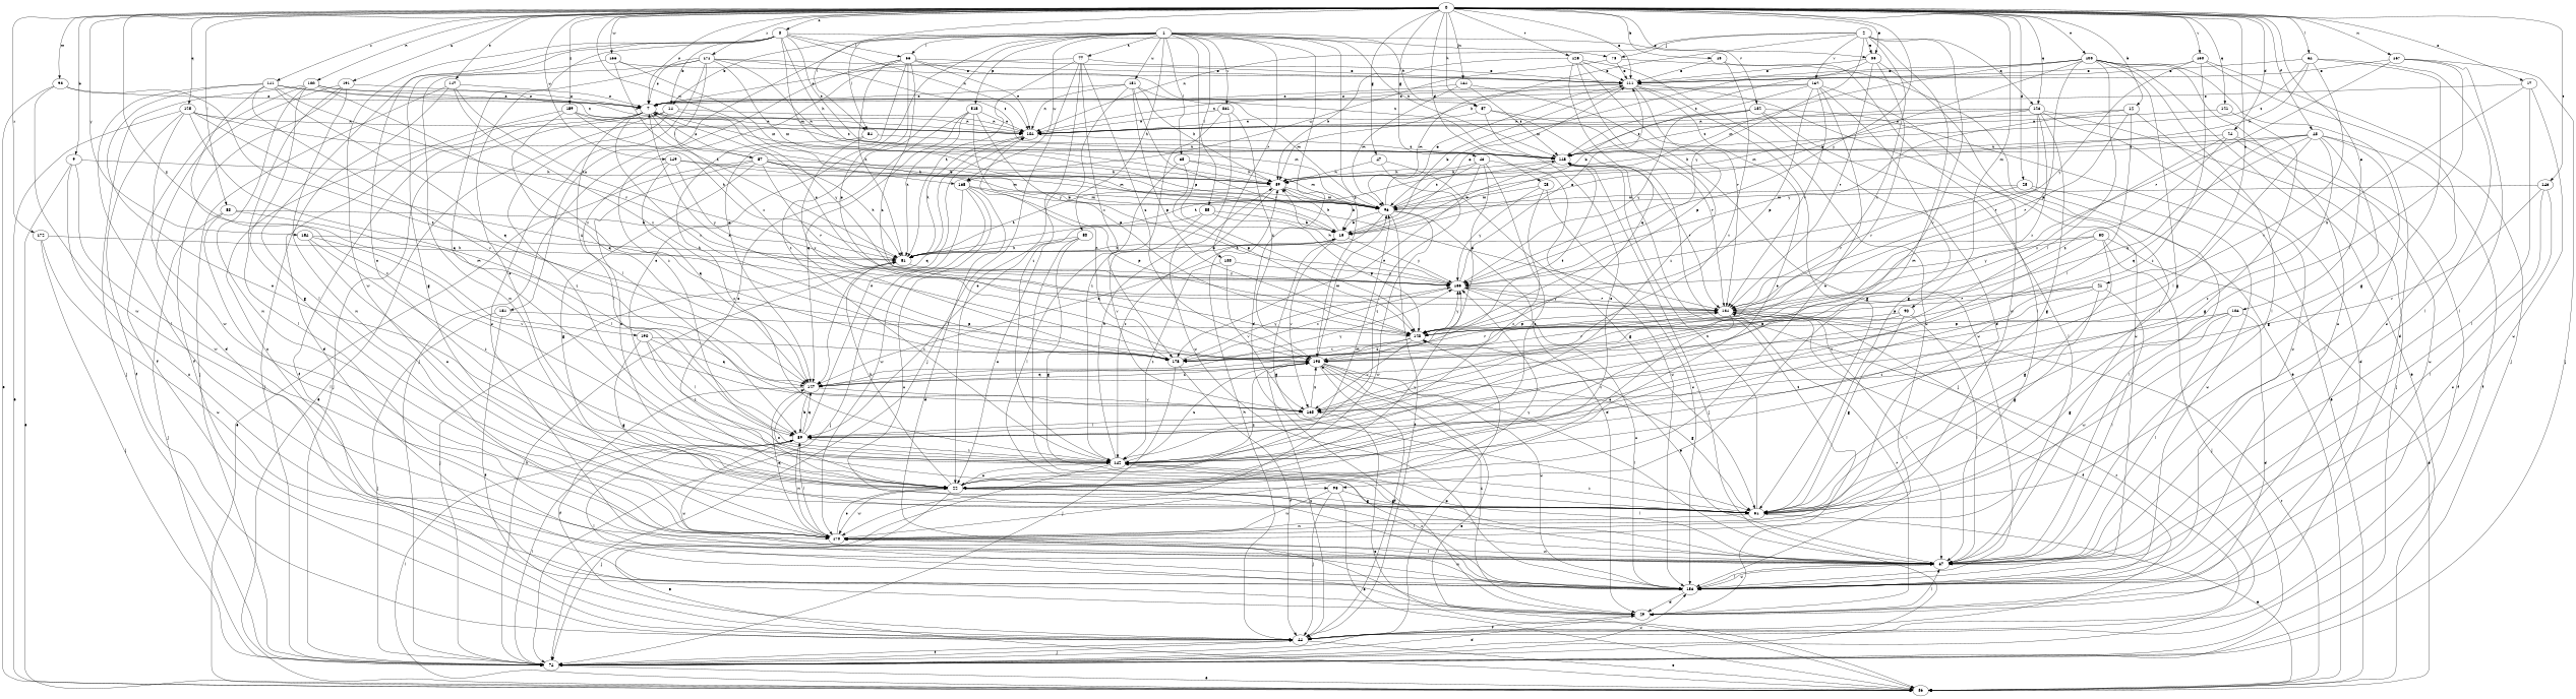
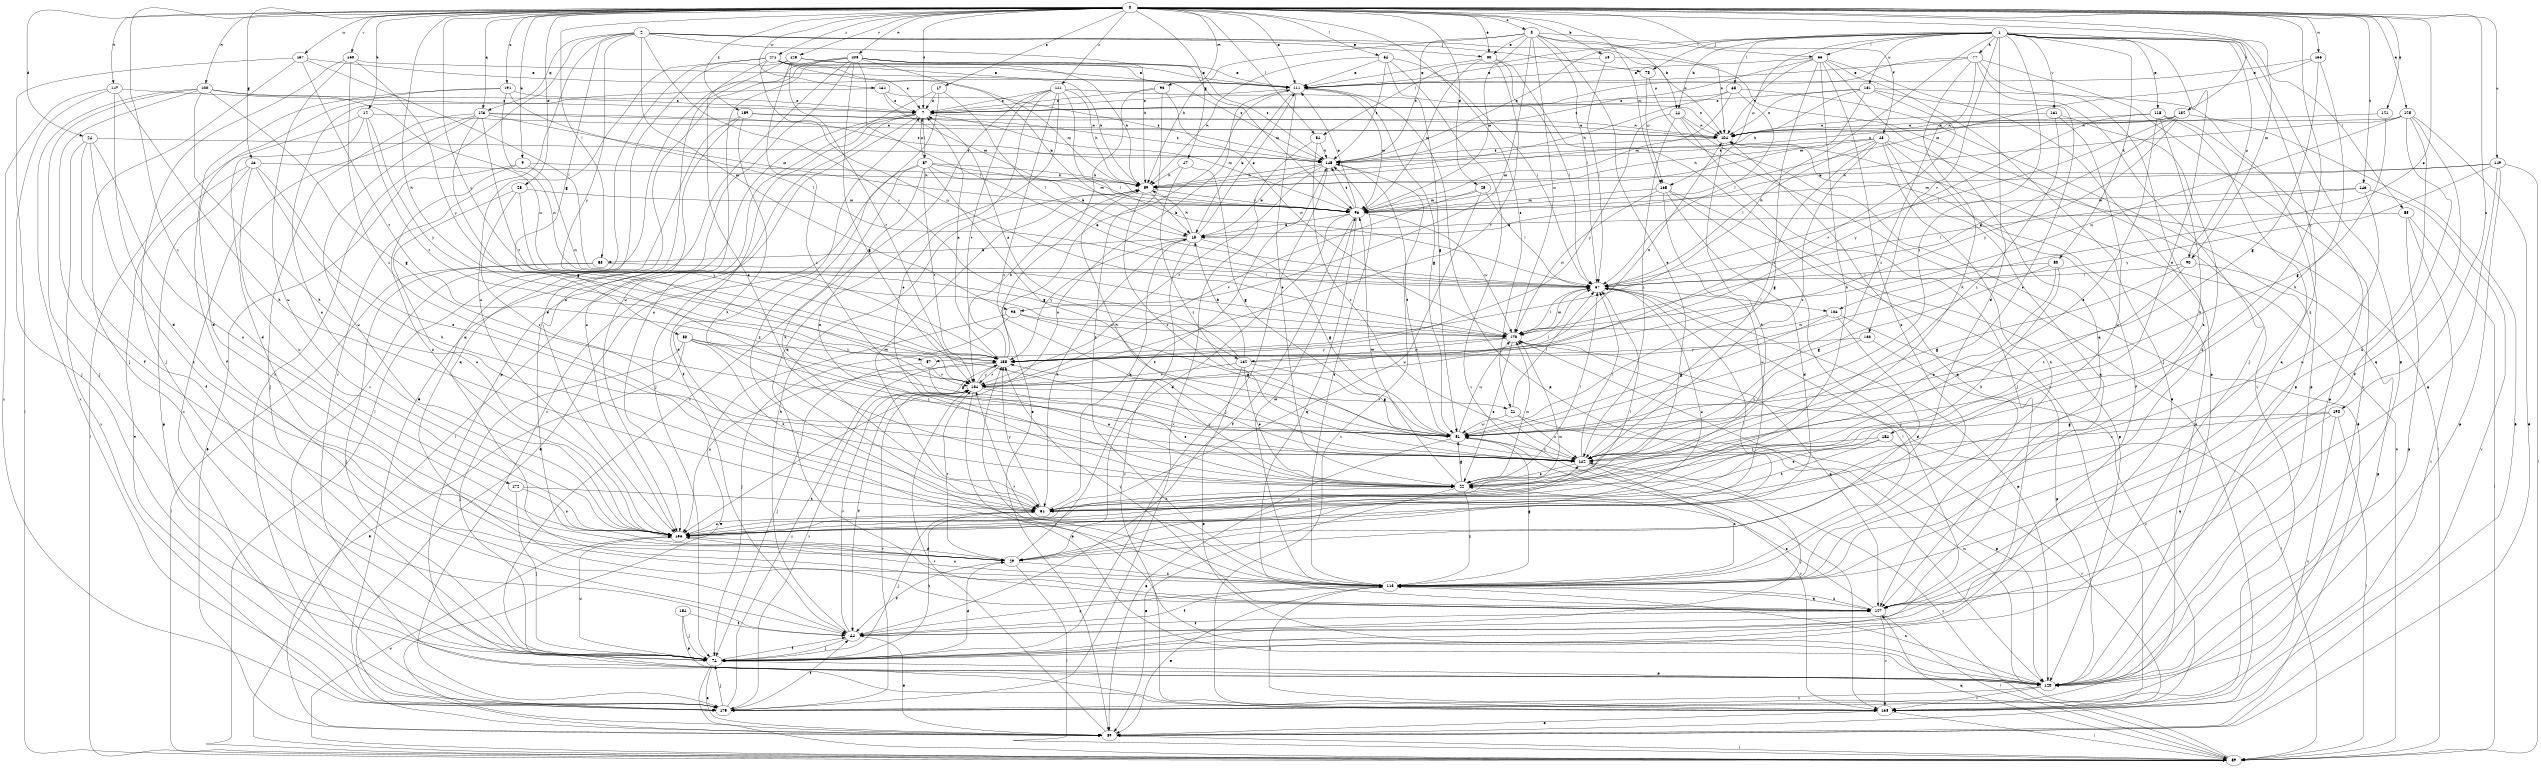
  strict digraph {
    fontname=Lato
    node [fontname=Lato]
    edge [fontname=Lato]
    0
    3
    7
    9
    12
    13
    17
    21
    24
    25
    28
-   35
+   35 [label=30]
    43
    46
    47
    57
    64
    83
    84
    90
    93
    100
    103
    106
    111
    121
    125
    126
    128
    132
    141
    146
    147
    149
    160
    164
    166
    167
    168
-   171
+   171 [label=271]
    172
    184
    185
    189
    190
    191
    14
    22
    66
    148
    59
    95
    104
    67
    96
    170
    178
    44
    74
    87
    89
-   36
+   36 [label=39]
    156
    29
    134
    163
-   193
+   193 [label=113]
    120
    142
    51
    127
    81
    15
    1
    65
    73
    77
    80
    85
-   118 [label=518]
+   118
    133
    151
    154
-   161 [label=361]
+   161
    2
    50
    162
    0 -> 3 [label=a]
    0 -> 7 [label=a]
    0 -> 9 [label=b]
    0 -> 12 [label=b]
    0 -> 13 [label=b]
    0 -> 17 [label=c]
    0 -> 21 [label=c]
    0 -> 24 [label=d]
    0 -> 25 [label=d]
    0 -> 28 [label=d]
    0 -> 35 [label=e]
    0 -> 43 [label=f]
    0 -> 46 [label=g]
    0 -> 47 [label=g]
    0 -> 57 [label=h]
    0 -> 64 [label=i]
    0 -> 83 [label=l]
    0 -> 84 [label=l]
    0 -> 90 [label=m]
    0 -> 93 [label=m]
    0 -> 100 [label=n]
    0 -> 103 [label=n]
    0 -> 106 [label=o]
    0 -> 111 [label=o]
    0 -> 121 [label=q]
    0 -> 125 [label=q]
    0 -> 126 [label=q]
    0 -> 128 [label=r]
    0 -> 132 [label=r]
    0 -> 141 [label=s]
    0 -> 146 [label=t]
    0 -> 147 [label=t]
    0 -> 149 [label=u]
    0 -> 160 [label=v]
    0 -> 164 [label=w]
    0 -> 166 [label=w]
    0 -> 167 [label=w]
    0 -> 168 [label=w]
    0 -> 171 [label=x]
    0 -> 172 [label=x]
    0 -> 184 [label=y]
    0 -> 185 [label=y]
    0 -> 189 [label=z]
    0 -> 190 [label=z]
    0 -> 191 [label=z]
    3 -> 35 [label=e]
    3 -> 14 [label=b]
    3 -> 22 [label=c]
    3 -> 66 [label=i]
    3 -> 148 [label=t]
    3 -> 59 [label=h]
    3 -> 95 [label=m]
    3 -> 104 [label=n]
    3 -> 67 [label=i]
    3 -> 96 [label=m]
    3 -> 170 [label=w]
    7 -> 104 [label=n]
    7 -> 96 [label=m]
    7 -> 178 [label=x]
    7 -> 44 [label=f]
    7 -> 74 [label=j]
    7 -> 87 [label=l]
    7 -> 89 [label=l]
    9 -> 59 [label=h]
    9 -> 170 [label=w]
    9 -> 36 [label=e]
    9 -> 156 [label=u]
    12 -> 185 [label=y]
    12 -> 104 [label=n]
    12 -> 89 [label=l]
    12 -> 29 [label=d]
    12 -> 134 [label=r]
    13 -> 111 [label=o]
    13 -> 67 [label=i]
    13 -> 163 [label=v]
    17 -> 7 [label=a]
    17 -> 67 [label=i]
    17 -> 156 [label=u]
    17 -> 193 [label=z]
    21 -> 67 [label=i]
-   21 -> 134 [label=r]
+   134 -> 21 [label=r]
    21 -> 120 [label=p]
    21 -> 142 [label=s]
-   21 -> 51 [label=g]
+   21 -> 51 [label=w]
    24 -> 148 [label=t]
    24 -> 178 [label=x]
    24 -> 44 [label=f]
    24 -> 156 [label=u]
    24 -> 193 [label=z]
    25 -> 67 [label=i]
    25 -> 96 [label=m]
    25 -> 156 [label=u]
    25 -> 134 [label=r]
    28 -> 185 [label=y]
    28 -> 96 [label=m]
    28 -> 156 [label=u]
    28 -> 142 [label=s]
    35 -> 111 [label=o]
    35 -> 67 [label=i]
    35 -> 96 [label=m]
    35 -> 134 [label=r]
    35 -> 163 [label=v]
    43 -> 148 [label=t]
    43 -> 59 [label=h]
    43 -> 67 [label=i]
    43 -> 44 [label=f]
    43 -> 89 [label=l]
    43 -> 193 [label=z]
    43 -> 142 [label=s]
    43 -> 51 [label=g]
    43 -> 127 [label=q]
    46 -> 22 [label=c]
    46 -> 59 [label=h]
    46 -> 178 [label=n]
    46 -> 156 [label=u]
    46 -> 120 [label=p]
    46 -> 81 [label=k]
    47 -> 59 [label=h]
    47 -> 142 [label=s]
    47 -> 51 [label=g]
    57 -> 22 [label=c]
-   57 -> 104 [label=n]
    57 -> 74 [label=j]
    57 -> 134 [label=r]
    64 -> 111 [label=o]
    64 -> 148 [label=t]
    64 -> 59 [label=h]
    64 -> 67 [label=i]
    64 -> 163 [label=v]
    64 -> 51 [label=g]
    83 -> 67 [label=i]
    83 -> 74 [label=j]
    83 -> 89 [label=l]
-   83 -> 15 [label=b]
+   15 -> 83 [label=b]
    84 -> 148 [label=t]
    84 -> 178 [label=x]
    84 -> 142 [label=s]
    90 -> 67 [label=i]
    90 -> 120 [label=p]
    90 -> 142 [label=s]
    90 -> 51 [label=g]
    93 -> 7 [label=a]
    93 -> 170 [label=w]
    93 -> 36 [label=e]
    93 -> 193 [label=z]
    100 -> 7 [label=a]
    100 -> 170 [label=w]
    100 -> 178 [label=x]
    100 -> 44 [label=f]
    100 -> 74 [label=j]
    100 -> 51 [label=g]
-   100 -> 104 [label=k]
+   100 -> 81 [label=k]
    103 -> 111 [label=o]
    103 -> 148 [label=t]
    103 -> 67 [label=i]
    103 -> 96 [label=m]
    103 -> 89 [label=l]
    103 -> 36 [label=e]
    103 -> 156 [label=u]
    103 -> 29 [label=d]
    103 -> 120 [label=p]
    103 -> 51 [label=g]
    103 -> 15 [label=b]
-   106 -> 67 [label=i]
+   67 -> 106 [label=i]
    106 -> 170 [label=w]
    106 -> 29 [label=d]
    106 -> 120 [label=p]
    106 -> 51 [label=g]
    111 -> 7 [label=a]
    111 -> 22 [label=c]
    111 -> 96 [label=m]
    111 -> 156 [label=u]
    111 -> 120 [label=p]
    111 -> 51 [label=g]
    111 -> 15 [label=b]
    121 -> 104 [label=n]
    121 -> 51 [label=g]
    125 -> 104 [label=n]
    125 -> 170 [label=w]
    125 -> 44 [label=f]
    125 -> 36 [label=e]
    125 -> 193 [label=z]
    125 -> 127 [label=q]
    125 -> 15 [label=b]
    126 -> 148 [label=t]
    126 -> 104 [label=n]
    126 -> 96 [label=m]
    126 -> 178 [label=x]
    126 -> 74 [label=j]
    126 -> 156 [label=u]
    126 -> 134 [label=r]
    126 -> 51 [label=g]
    128 -> 111 [label=o]
    128 -> 59 [label=h]
    128 -> 156 [label=u]
    128 -> 134 [label=r]
    128 -> 142 [label=s]
    128 -> 127 [label=q]
    132 -> 185 [label=y]
    132 -> 148 [label=t]
    132 -> 104 [label=n]
    132 -> 67 [label=i]
    132 -> 170 [label=d]
    132 -> 36 [label=e]
    141 -> 7 [label=a]
    141 -> 22 [label=c]
+   141 -> 59 [label=h]
    141 -> 104 [label=n]
    141 -> 67 [label=i]
    141 -> 134 [label=r]
    141 -> 163 [label=v]
    141 -> 142 [label=s]
    141 -> 127 [label=q]
    146 -> 67 [label=i]
    146 -> 96 [label=m]
    146 -> 156 [label=u]
    146 -> 163 [label=v]
    147 -> 7 [label=a]
    147 -> 178 [label=x]
    147 -> 74 [label=j]
    147 -> 29 [label=d]
    147 -> 81 [label=k]
    149 -> 185 [label=y]
    149 -> 59 [label=h]
    149 -> 96 [label=m]
    149 -> 89 [label=l]
+   149 -> 120 [label=p]
    149 -> 127 [label=q]
    160 -> 111 [label=o]
    160 -> 185 [label=y]
    160 -> 74 [label=j]
    160 -> 156 [label=u]
    160 -> 142 [label=s]
    164 -> 7 [label=a]
    164 -> 148 [label=t]
    164 -> 96 [label=m]
    164 -> 156 [label=u]
    166 -> 111 [label=o]
    166 -> 96 [label=m]
    166 -> 51 [label=g]
    166 -> 81 [label=k]
    167 -> 111 [label=o]
    167 -> 67 [label=i]
    167 -> 74 [label=j]
    167 -> 89 [label=l]
    167 -> 134 [label=r]
    168 -> 96 [label=m]
    168 -> 170 [label=w]
    168 -> 74 [label=j]
    168 -> 156 [label=u]
    168 -> 29 [label=d]
    168 -> 120 [label=p]
    171 -> 7 [label=a]
    171 -> 111 [label=o]
    171 -> 22 [label=c]
    171 -> 148 [label=t]
    171 -> 59 [label=h]
    171 -> 96 [label=m]
    171 -> 170 [label=w]
    171 -> 178 [label=x]
    171 -> 156 [label=u]
    172 -> 74 [label=j]
    172 -> 156 [label=u]
    172 -> 81 [label=k]
    184 -> 22 [label=c]
    184 -> 163 [label=v]
    184 -> 142 [label=s]
    184 -> 81 [label=k]
    185 -> 7 [label=a]
    185 -> 111 [label=o]
    185 -> 59 [label=h]
    185 -> 178 [label=x]
    185 -> 156 [label=u]
    185 -> 134 [label=r]
    189 -> 148 [label=t]
    189 -> 104 [label=n]
    189 -> 156 [label=u]
    189 -> 127 [label=q]
    189 -> 81 [label=k]
    190 -> 178 [label=x]
    190 -> 89 [label=l]
    190 -> 142 [label=s]
    190 -> 51 [label=g]
    190 -> 127 [label=q]
    191 -> 7 [label=a]
    191 -> 67 [label=i]
    191 -> 170 [label=w]
    191 -> 44 [label=f]
    191 -> 29 [label=d]
    14 -> 185 [label=y]
    14 -> 104 [label=n]
    14 -> 74 [label=j]
    14 -> 36 [label=e]
    14 -> 142 [label=s]
    22 -> 185 [label=y]
    22 -> 67 [label=i]
    22 -> 96 [label=m]
    22 -> 170 [label=w]
    22 -> 36 [label=e]
    22 -> 193 [label=z]
    22 -> 51 [label=g]
    22 -> 81 [label=k]
    66 -> 111 [label=o]
    66 -> 148 [label=t]
    66 -> 104 [label=n]
    66 -> 74 [label=j]
    66 -> 193 [label=z]
    66 -> 120 [label=p]
    66 -> 142 [label=s]
    66 -> 127 [label=q]
    66 -> 81 [label=k]
    148 -> 59 [label=h]
    148 -> 74 [label=j]
    148 -> 134 [label=r]
+   148 -> 163 [label=v]
    148 -> 15 [label=b]
-   59 -> 96 [label=m]
+   59 -> 96 [label=r]
    59 -> 142 [label=s]
-   59 -> 81 [label=k]
+   59 -> 81 [label=m]
    59 -> 15 [label=b]
    95 -> 170 [label=w]
-   95 -> 44 [label=j]
+   95 -> 74 [label=j]
    95 -> 36 [label=e]
    95 -> 51 [label=g]
    104 -> 148 [label=t]
    104 -> 127 [label=q]
    104 -> 81 [label=k]
-   67 -> 170 [label=w]
+   67 -> 170 [label=m]
    67 -> 156 [label=u]
    67 -> 120 [label=p]
    96 -> 111 [label=o]
    96 -> 148 [label=t]
    96 -> 170 [label=w]
    96 -> 44 [label=f]
    96 -> 29 [label=d]
    96 -> 127 [label=q]
    96 -> 15 [label=b]
    170 -> 185 [label=y]
    170 -> 22 [label=c]
    170 -> 67 [label=i]
    170 -> 89 [label=l]
    170 -> 127 [label=q]
    178 -> 185 [label=y]
    178 -> 104 [label=n]
    178 -> 44 [label=f]
    178 -> 74 [label=j]
    178 -> 134 [label=r]
    44 -> 59 [label=h]
    44 -> 74 [label=j]
    44 -> 36 [label=e]
    44 -> 134 [label=r]
    44 -> 193 [label=z]
    74 -> 44 [label=f]
    74 -> 89 [label=l]
    74 -> 36 [label=e]
    74 -> 156 [label=u]
    74 -> 29 [label=d]
    74 -> 120 [label=p]
    74 -> 81 [label=k]
    87 -> 7 [label=a]
    87 -> 22 [label=c]
    87 -> 59 [label=h]
    87 -> 96 [label=m]
    87 -> 36 [label=e]
    87 -> 134 [label=r]
    87 -> 51 [label=g]
    87 -> 81 [label=k]
    87 -> 15 [label=b]
    89 -> 104 [label=n]
    89 -> 170 [label=w]
    89 -> 156 [label=u]
    89 -> 142 [label=s]
    89 -> 127 [label=q]
    36 -> 89 [label=l]
    36 -> 134 [label=r]
    156 -> 67 [label=i]
    156 -> 170 [label=w]
    156 -> 29 [label=d]
    156 -> 142 [label=s]
    29 -> 148 [label=t]
    29 -> 67 [label=i]
    29 -> 44 [label=f]
-   89 -> 29 [label=l]
+   29 -> 89 [label=l]
    29 -> 134 [label=r]
    29 -> 193 [label=z]
    134 -> 185 [label=y]
    134 -> 22 [label=c]
    134 -> 67 [label=i]
    134 -> 44 [label=f]
    134 -> 120 [label=p]
    163 -> 89 [label=l]
    163 -> 36 [label=e]
    163 -> 193 [label=z]
    193 -> 7 [label=a]
    193 -> 148 [label=t]
    193 -> 67 [label=i]
    193 -> 96 [label=m]
    193 -> 44 [label=f]
    193 -> 36 [label=e]
    193 -> 156 [label=u]
    193 -> 134 [label=r]
    193 -> 51 [label=g]
    193 -> 127 [label=q]
    120 -> 185 [label=y]
    120 -> 178 [label=x]
    120 -> 163 [label=v]
    120 -> 193 [label=z]
    142 -> 22 [label=c]
    142 -> 59 [label=h]
    142 -> 67 [label=i]
    142 -> 74 [label=j]
    142 -> 193 [label=z]
    51 -> 148 [label=t]
    51 -> 170 [label=w]
    51 -> 36 [label=e]
+   51 -> 163 [label=v]
    51 -> 142 [label=s]
    127 -> 185 [label=y]
    127 -> 22 [label=c]
    127 -> 44 [label=f]
-   127 -> 89 [label=b]
+   127 -> 89 [label=l]
    127 -> 163 [label=v]
    127 -> 193 [label=z]
    81 -> 185 [label=y]
    81 -> 74 [label=j]
+   81 -> 156 [label=u]
    81 -> 15 [label=b]
    15 -> 111 [label=o]
    15 -> 185 [label=y]
    15 -> 59 [label=h]
    15 -> 163 [label=v]
    15 -> 51 [label=g]
    15 -> 81 [label=k]
    1 -> 57 [label=h]
    1 -> 84 [label=l]
    1 -> 168 [label=w]
    1 -> 14 [label=b]
    1 -> 22 [label=c]
    1 -> 66 [label=i]
    1 -> 148 [label=t]
    1 -> 29 [label=d]
    1 -> 193 [label=z]
    1 -> 120 [label=p]
    1 -> 142 [label=s]
    1 -> 65 [label=i]
    1 -> 73 [label=j]
    1 -> 77 [label=k]
    1 -> 80 [label=k]
    1 -> 85 [label=l]
    1 -> 118 [label=p]
    1 -> 133 [label=r]
    1 -> 151 [label=u]
-   1 -> 154 [label=u]
+   1 -> 90 [label=u]
    1 -> 161 [label=v]
+   65 -> 7 [label=a]
    65 -> 59 [label=h]
    65 -> 67 [label=i]
    65 -> 96 [label=m]
    65 -> 120 [label=p]
-   73 -> 111 [label=o]
    73 -> 168 [label=w]
    73 -> 36 [label=e]
    77 -> 7 [label=a]
    77 -> 111 [label=o]
    77 -> 178 [label=x]
    77 -> 74 [label=j]
    77 -> 193 [label=z]
    77 -> 142 [label=s]
    77 -> 81 [label=k]
    80 -> 22 [label=c]
    80 -> 67 [label=i]
    80 -> 51 [label=g]
    80 -> 81 [label=k]
    85 -> 89 [label=l]
    85 -> 163 [label=v]
    85 -> 120 [label=p]
    85 -> 15 [label=b]
    118 -> 185 [label=y]
    118 -> 22 [label=c]
    118 -> 104 [label=n]
    118 -> 120 [label=p]
    118 -> 127 [label=q]
    118 -> 81 [label=k]
    133 -> 185 [label=y]
    133 -> 163 [label=v]
    133 -> 142 [label=s]
    151 -> 7 [label=a]
    151 -> 22 [label=c]
    151 -> 59 [label=h]
    151 -> 104 [label=n]
    151 -> 96 [label=m]
    151 -> 134 [label=r]
    151 -> 120 [label=p]
    154 -> 44 [label=f]
    154 -> 74 [label=j]
    154 -> 120 [label=p]
    161 -> 104 [label=n]
    161 -> 156 [label=u]
    161 -> 193 [label=z]
    161 -> 142 [label=s]
    2 -> 35 [label=e]
    2 -> 126 [label=q]
    2 -> 185 [label=y]
    2 -> 59 [label=h]
    2 -> 95 [label=m]
    2 -> 104 [label=n]
    2 -> 178 [label=x]
    2 -> 163 [label=v]
    2 -> 73 [label=j]
+   2 -> 50 [label=g]
    2 -> 162 [label=v]
    50 -> 185 [label=y]
    50 -> 74 [label=j]
    50 -> 36 [label=e]
    50 -> 142 [label=s]
    50 -> 51 [label=g]
    50 -> 81 [label=k]
    162 -> 7 [label=a]
    162 -> 22 [label=c]
    162 -> 104 [label=n]
-   162 -> 170 [label=w]
+   170 -> 162 [label=w]
    162 -> 134 [label=r]
    162 -> 120 [label=p]
    162 -> 51 [label=g]
    162 -> 15 [label=b]
  }
